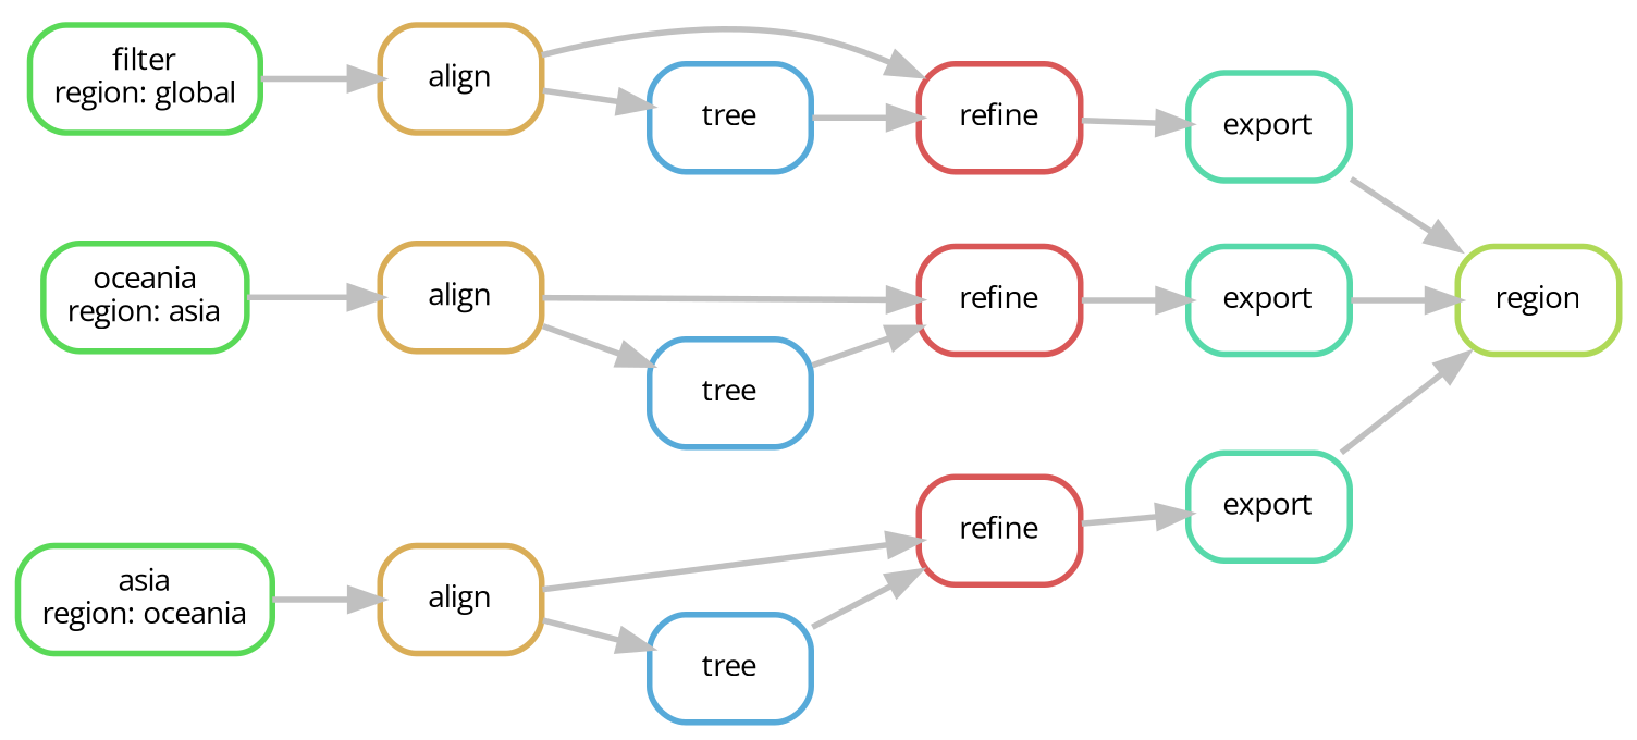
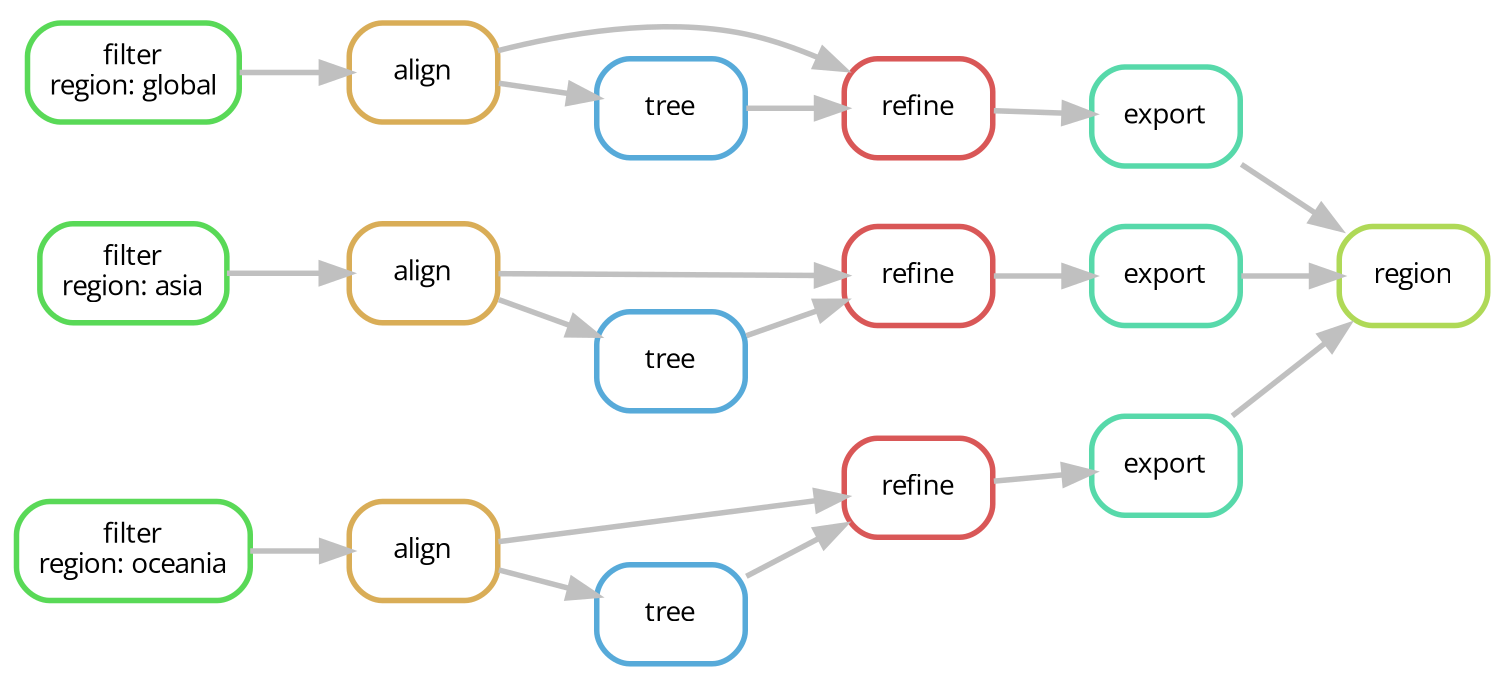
  digraph {
    bgcolor=white
    fontname="Open Sans"
    rankdir=LR
    node [color="0.44 0.6 0.85" fontname="Open Sans" fontsize=10 penwidth=2 shape=box style=rounded]
    edge [color=grey fontname="Open Sans" penwidth=2]
    n1 [color="0.22 0.6 0.85" label=region]
    n2 [label=export]
    n3 [color="0.00 0.6 0.85" label=refine]
    n4 [color="0.11 0.6 0.85" label=align]
    n5 [color="0.56 0.6 0.85" label=tree]
    n6 [color="0.33 0.6 0.85" label="filter\nregion: global"]
    n7 [label=export]
    n8 [color="0.00 0.6 0.85" label=refine]
    n9 [color="0.11 0.6 0.85" label=align]
    n10 [color="0.56 0.6 0.85" label=tree]
-   n11 [color="0.33 0.6 0.85" label="oceania\nregion: asia"]
+   n11 [color="0.33 0.6 0.85" label="filter\nregion: asia"]
    n12 [label=export]
    n13 [color="0.00 0.6 0.85" label=refine]
    n14 [color="0.11 0.6 0.85" label=align]
    n15 [color="0.56 0.6 0.85" label=tree]
-   n16 [color="0.33 0.6 0.85" label="asia\nregion: oceania"]
+   n16 [color="0.33 0.6 0.85" label="filter\nregion: oceania"]
    n2 -> n1
    n3 -> n2
    n4 -> n3
    n4 -> n5
    n5 -> n3
    n6 -> n4
    n7 -> n1
    n8 -> n7
    n9 -> n8
    n9 -> n10
    n10 -> n8
    n11 -> n9
    n12 -> n1
    n13 -> n12
    n14 -> n13
    n14 -> n15
    n15 -> n13
    n16 -> n14
  }
